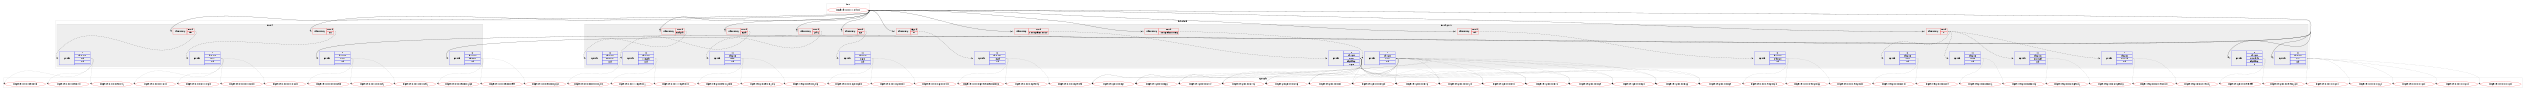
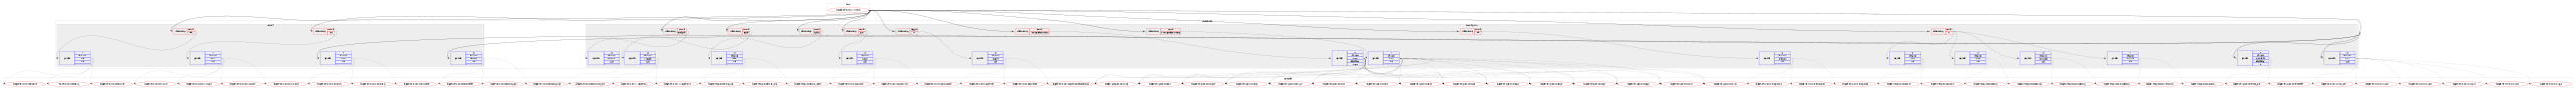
  digraph {
    compound=true
    concentrate=true
    fontname=Helvetica
    fontsize=10
    newrank=true
    rankdir=TB
    ranksep=1.5
    node [color=red fontname=Helvetica fontsize=10]
    edge [arrowhead=vee headport=w style=dotted tailport=e weight=100]
    n1 [label="portage://dev-python/Kivy-1.9.1-r1" width=4]
    n2 [color=blue label=<<TABLE BORDER="0" CELLBORDER="1" CELLSPACING="0" CELLPADDING="4" WIDTH="220"><TR><TD ROWSPAN="6" CELLPADDING="30">pack_dep</TD></TR><TR><TD WIDTH="110">no</TD></TR><TR><TD>dev-python</TD></TR><TR><TD>sphinx</TD></TR><TR><TD>none</TD></TR><TR><TD></TD></TR></TABLE>> shape=none]
    n3 [label=<<TABLE BORDER="0" CELLBORDER="1" CELLSPACING="0" CELLPADDING="4"><TR><TD ROWSPAN="3" CELLPADDING="10">use_conditional</TD></TR><TR><TD>positive</TD></TR><TR><TD>doc</TD></TR></TABLE>> shape=none]
    n4 [color=blue label=<<TABLE BORDER="0" CELLBORDER="1" CELLSPACING="0" CELLPADDING="4" WIDTH="220"><TR><TD ROWSPAN="6" CELLPADDING="30">pack_dep</TD></TR><TR><TD WIDTH="110">no</TD></TR><TR><TD>dev-python</TD></TR><TR><TD>nose</TD></TR><TR><TD>none</TD></TR><TR><TD></TD></TR></TABLE>> shape=none]
    n5 [label=<<TABLE BORDER="0" CELLBORDER="1" CELLSPACING="0" CELLPADDING="4"><TR><TD ROWSPAN="3" CELLPADDING="10">use_conditional</TD></TR><TR><TD>positive</TD></TR><TR><TD>test</TD></TR></TABLE>> shape=none]
    n6 [color=blue label=<<TABLE BORDER="0" CELLBORDER="1" CELLSPACING="0" CELLPADDING="4" WIDTH="220"><TR><TD ROWSPAN="6" CELLPADDING="30">pack_dep</TD></TR><TR><TD WIDTH="110">no</TD></TR><TR><TD>dev-python</TD></TR><TR><TD>cython</TD></TR><TR><TD>none</TD></TR><TR><TD></TD></TR></TABLE>> shape=none]
    n7 [color=blue label=<<TABLE BORDER="0" CELLBORDER="1" CELLSPACING="0" CELLPADDING="4" WIDTH="220"><TR><TD ROWSPAN="6" CELLPADDING="30">pack_dep</TD></TR><TR><TD WIDTH="110">no</TD></TR><TR><TD>dev-python</TD></TR><TR><TD>setuptools</TD></TR><TR><TD>none</TD></TR><TR><TD></TD></TR></TABLE>> shape=none]
    n8 [color=blue label=<<TABLE BORDER="0" CELLBORDER="1" CELLSPACING="0" CELLPADDING="4" WIDTH="220"><TR><TD ROWSPAN="6" CELLPADDING="30">pack_dep</TD></TR><TR><TD WIDTH="110">no</TD></TR><TR><TD>dev-python</TD></TR><TR><TD>pygame</TD></TR><TR><TD>none</TD></TR><TR><TD></TD></TR></TABLE>> shape=none]
    n9 [label=<<TABLE BORDER="0" CELLBORDER="1" CELLSPACING="0" CELLPADDING="4"><TR><TD ROWSPAN="3" CELLPADDING="10">use_conditional</TD></TR><TR><TD>negative</TD></TR><TR><TD>sdl</TD></TR></TABLE>> shape=none]
    n10 [color=blue label=<<TABLE BORDER="0" CELLBORDER="1" CELLSPACING="0" CELLPADDING="4" WIDTH="220"><TR><TD ROWSPAN="6" CELLPADDING="30">pack_dep</TD></TR><TR><TD WIDTH="110">no</TD></TR><TR><TD>dev-python</TD></TR><TR><TD>pycairo</TD></TR><TR><TD>none</TD></TR><TR><TD></TD></TR></TABLE>> shape=none]
    n11 [label=<<TABLE BORDER="0" CELLBORDER="1" CELLSPACING="0" CELLPADDING="4"><TR><TD ROWSPAN="3" CELLPADDING="10">use_conditional</TD></TR><TR><TD>positive</TD></TR><TR><TD>cairo</TD></TR></TABLE>> shape=none]
    n12 [color=blue label=<<TABLE BORDER="0" CELLBORDER="1" CELLSPACING="0" CELLPADDING="4" WIDTH="220"><TR><TD ROWSPAN="6" CELLPADDING="30">pack_dep</TD></TR><TR><TD WIDTH="110">no</TD></TR><TR><TD>media-libs</TD></TR><TR><TD>opencv</TD></TR><TR><TD>none</TD></TR><TR><TD></TD></TR></TABLE>> shape=none]
    n13 [label=<<TABLE BORDER="0" CELLBORDER="1" CELLSPACING="0" CELLPADDING="4"><TR><TD ROWSPAN="3" CELLPADDING="10">use_conditional</TD></TR><TR><TD>positive</TD></TR><TR><TD>camera</TD></TR></TABLE>> shape=none]
    n14 [color=blue label=<<TABLE BORDER="0" CELLBORDER="1" CELLSPACING="0" CELLPADDING="4" WIDTH="220"><TR><TD ROWSPAN="6" CELLPADDING="30">pack_dep</TD></TR><TR><TD WIDTH="110">no</TD></TR><TR><TD>dev-python</TD></TR><TR><TD>kivy-garden</TD></TR><TR><TD>none</TD></TR><TR><TD></TD></TR></TABLE>> shape=none]
    n15 [label=<<TABLE BORDER="0" CELLBORDER="1" CELLSPACING="0" CELLPADDING="4"><TR><TD ROWSPAN="3" CELLPADDING="10">use_conditional</TD></TR><TR><TD>positive</TD></TR><TR><TD>garden</TD></TR></TABLE>> shape=none]
    n16 [color=blue label=<<TABLE BORDER="0" CELLBORDER="1" CELLSPACING="0" CELLPADDING="4" WIDTH="220"><TR><TD ROWSPAN="6" CELLPADDING="30">pack_dep</TD></TR><TR><TD WIDTH="110">no</TD></TR><TR><TD>dev-python</TD></TR><TR><TD>gst-python</TD></TR><TR><TD>none</TD></TR><TR><TD></TD></TR></TABLE>> shape=none]
    n17 [label=<<TABLE BORDER="0" CELLBORDER="1" CELLSPACING="0" CELLPADDING="4"><TR><TD ROWSPAN="3" CELLPADDING="10">use_conditional</TD></TR><TR><TD>positive</TD></TR><TR><TD>gstreamer</TD></TR></TABLE>> shape=none]
    n18 [color=blue label=<<TABLE BORDER="0" CELLBORDER="1" CELLSPACING="0" CELLPADDING="4" WIDTH="220"><TR><TD ROWSPAN="6" CELLPADDING="30">pack_dep</TD></TR><TR><TD WIDTH="110">no</TD></TR><TR><TD>dev-lang</TD></TR><TR><TD>python</TD></TR><TR><TD>greaterequal</TD></TR><TR><TD>2.7.5-r2</TD></TR></TABLE>> shape=none]
    n19 [label=<<TABLE BORDER="0" CELLBORDER="1" CELLSPACING="0" CELLPADDING="4"><TR><TD ROWSPAN="3" CELLPADDING="10">use_conditional</TD></TR><TR><TD>positive</TD></TR><TR><TD>python_targets_python2_7</TD></TR></TABLE>> shape=none]
    n20 [color=blue label=<<TABLE BORDER="0" CELLBORDER="1" CELLSPACING="0" CELLPADDING="4" WIDTH="220"><TR><TD ROWSPAN="6" CELLPADDING="30">pack_dep</TD></TR><TR><TD WIDTH="110">no</TD></TR><TR><TD>dev-lang</TD></TR><TR><TD>python</TD></TR><TR><TD>none</TD></TR><TR><TD></TD></TR></TABLE>> shape=none]
    n21 [label=<<TABLE BORDER="0" CELLBORDER="1" CELLSPACING="0" CELLPADDING="4"><TR><TD ROWSPAN="3" CELLPADDING="10">use_conditional</TD></TR><TR><TD>positive</TD></TR><TR><TD>python_targets_python3_5</TD></TR></TABLE>> shape=none]
    n22 [color=blue label=<<TABLE BORDER="0" CELLBORDER="1" CELLSPACING="0" CELLPADDING="4" WIDTH="220"><TR><TD ROWSPAN="6" CELLPADDING="30">pack_dep</TD></TR><TR><TD WIDTH="110">no</TD></TR><TR><TD>media-libs</TD></TR><TR><TD>libsdl2</TD></TR><TR><TD>none</TD></TR><TR><TD></TD></TR></TABLE>> shape=none]
    n23 [color=blue label=<<TABLE BORDER="0" CELLBORDER="1" CELLSPACING="0" CELLPADDING="4" WIDTH="220"><TR><TD ROWSPAN="6" CELLPADDING="30">pack_dep</TD></TR><TR><TD WIDTH="110">no</TD></TR><TR><TD>media-libs</TD></TR><TR><TD>sdl2-ttf</TD></TR><TR><TD>none</TD></TR><TR><TD></TD></TR></TABLE>> shape=none]
    n24 [color=blue label=<<TABLE BORDER="0" CELLBORDER="1" CELLSPACING="0" CELLPADDING="4" WIDTH="220"><TR><TD ROWSPAN="6" CELLPADDING="30">pack_dep</TD></TR><TR><TD WIDTH="110">no</TD></TR><TR><TD>media-libs</TD></TR><TR><TD>sdl2-image</TD></TR><TR><TD>none</TD></TR><TR><TD></TD></TR></TABLE>> shape=none]
    n25 [color=blue label=<<TABLE BORDER="0" CELLBORDER="1" CELLSPACING="0" CELLPADDING="4" WIDTH="220"><TR><TD ROWSPAN="6" CELLPADDING="30">pack_dep</TD></TR><TR><TD WIDTH="110">no</TD></TR><TR><TD>media-libs</TD></TR><TR><TD>sdl2-mixer</TD></TR><TR><TD>none</TD></TR><TR><TD></TD></TR></TABLE>> shape=none]
    n26 [label=<<TABLE BORDER="0" CELLBORDER="1" CELLSPACING="0" CELLPADDING="4"><TR><TD ROWSPAN="3" CELLPADDING="10">use_conditional</TD></TR><TR><TD>positive</TD></TR><TR><TD>sdl</TD></TR></TABLE>> shape=none]
    n27 [color=blue label=<<TABLE BORDER="0" CELLBORDER="1" CELLSPACING="0" CELLPADDING="4" WIDTH="220"><TR><TD ROWSPAN="6" CELLPADDING="30">pack_dep</TD></TR><TR><TD WIDTH="110">no</TD></TR><TR><TD>dev-python</TD></TR><TR><TD>pyenchant</TD></TR><TR><TD>none</TD></TR><TR><TD></TD></TR></TABLE>> shape=none]
    n28 [label=<<TABLE BORDER="0" CELLBORDER="1" CELLSPACING="0" CELLPADDING="4"><TR><TD ROWSPAN="3" CELLPADDING="10">use_conditional</TD></TR><TR><TD>positive</TD></TR><TR><TD>spell</TD></TR></TABLE>> shape=none]
    n29 [color=blue label=<<TABLE BORDER="0" CELLBORDER="1" CELLSPACING="0" CELLPADDING="4" WIDTH="220"><TR><TD ROWSPAN="6" CELLPADDING="30">pack_dep</TD></TR><TR><TD WIDTH="110">no</TD></TR><TR><TD>dev-lang</TD></TR><TR><TD>python-exec</TD></TR><TR><TD>greaterequal</TD></TR><TR><TD>2</TD></TR></TABLE>> shape=none]
    n30 [color=blue label=<<TABLE BORDER="0" CELLBORDER="1" CELLSPACING="0" CELLPADDING="4" WIDTH="220"><TR><TD ROWSPAN="6" CELLPADDING="30">pack_dep</TD></TR><TR><TD WIDTH="110">no</TD></TR><TR><TD>dev-python</TD></TR><TR><TD>pillow</TD></TR><TR><TD>none</TD></TR><TR><TD></TD></TR></TABLE>> shape=none]
    n31 [label="portage://dev-python/sphinx-1.2.2-r1" width=4]
    n32 [label="portage://dev-python/sphinx-1.2.3-r1" width=4]
    n33 [label="portage://dev-python/sphinx-1.7.5-r1" width=4]
    n34 [label="portage://dev-python/sphinx-2.0.1" width=4]
    n35 [label="portage://dev-python/nose-1.3.7-r1" width=4]
    n36 [label="portage://dev-python/nose-1.3.7-r3" width=4]
-   n37 [label="portage://dev-python/nose-1.3.7-r4" width=4]
+   n37 [label="exec://dev-python/nose-1.3.7-r4" width=4]
    n38 [label="portage://dev-python/cython-0.29.13" width=4]
    n39 [label="portage://dev-python/cython-0.29.14" width=4]
    n40 [label="portage://dev-python/cython-0.29.4" width=4]
    n41 [label="portage://dev-python/setuptools-40.6.3" width=4]
    n42 [label="portage://dev-python/setuptools-41.5.1" width=4]
    n43 [label="portage://dev-python/setuptools-9999" width=4]
    n44 [label="portage://dev-python/pygame-1.9.2_pre20120101-r2" width=4]
    n45 [label="portage://dev-python/pygame-1.9.3" width=4]
    n46 [label="portage://dev-python/pygame-1.9.6" width=4]
    n47 [label="portage://dev-python/pycairo-1.16.3-r1" width=4]
    n48 [label="portage://dev-python/pycairo-1.17.0-r1" width=4]
    n49 [label="portage://dev-python/pycairo-1.18.1" width=4]
    n50 [label="portage://media-libs/opencv-2.4.13-r3" width=4]
    n51 [label="portage://media-libs/opencv-3.4.1-r5" width=4]
    n52 [label="portage://media-libs/opencv-3.4.1-r6" width=4]
    n53 [label="portage://dev-python/kivy-garden-0.1.1" width=4]
    n54 [label="portage://dev-python/kivy-garden-0.1.4" width=4]
    n55 [label="portage://dev-python/gst-python-1.14.1-r1" width=4]
    n56 [label="portage://lang-lang/python-2.7.15" width=4]
    n57 [label="portage://dev-lang/python-2.7.16" width=4]
    n58 [label="portage://dev-lang/python-2.7.17" width=4]
    n59 [label="portage://dev-lang/python-3.5.5" width=4]
    n60 [label="portage://dev-lang/python-3.5.7" width=4]
    n61 [label="portage://dev-lang/python-3.5.9" width=4]
    n62 [label="portage://dev-lang/python-3.6.5" width=4]
    n63 [label="portage://dev-lang/python-3.6.8" width=4]
    n64 [label="portage://dev-lang/python-3.6.9" width=4]
    n65 [label="portage://dev-lang/python-3.7.2" width=4]
    n66 [label="portage://dev-lang/python-3.7.3" width=4]
    n67 [label="portage://dev-lang/python-3.7.4-r1" width=4]
    n68 [label="portage://dev-lang/python-3.7.5" width=4]
    n69 [label="portage://dev-lang/python-3.7.5-r1" width=4]
    n70 [label="portage://dev-lang/python-3.8.0" width=4]
    n71 [label="portage://media-libs/libsdl2-2.0.10" width=4]
    n72 [label="portage://media-libs/libsdl2-2.0.9" width=4]
    n73 [label="portage://media-libs/sdl2-ttf-2.0.14" width=4]
    n74 [label="portage://media-libs/sdl2-ttf-2.0.15" width=4]
    n75 [label="portage://media-libs/sdl2-image-2.0.4" width=4]
    n76 [label="portage://media-libs/sdl2-image-2.0.5" width=4]
    n77 [label="portage://media-libs/sdl2-mixer-2.0.2-r1" width=4]
-   n78 [label="portage://media-libs/sdl2-mixer-2.0.4" width=4]
+   n78 [label="portage://media-libs/sdl2-lang-2.0.4" width=4]
    n79 [label="portage://dev-python/pyenchant-1.6.6" width=4]
    n80 [label="portage://dev-python/pyenchant-1.6.8" width=4]
    n81 [label="portage://dev-python/pyenchant-2.0.0" width=4]
    n82 [label="portage://dev-lang/python-exec-2.4.6-r1" width=4]
    n83 [label="portage://dev-lang/python-exec-9999" width=4]
+   n84 [label="portage://dev-python/pillow-3.4.2-r1" width=4]
    n85 [label="portage://dev-python/pillow-5.4.1" width=4]
    n86 [label="portage://dev-python/pillow-6.0.0" width=4]
    n87 [label="portage://dev-python/pillow-6.1.0" width=4]
    n88 [label="portage://dev-python/pillow-6.2.0" width=4]
    n89 [label="portage://dev-python/pillow-6.2.1" width=4]
    subgraph cluster_1 {
      color=gray
      label=<<i>ebuild</i>>
      rank=same
      n1
    }
    subgraph cluster_2 {
      color=gray
      label=<<i>dependencies</i>>
      subgraph cluster_3 {
        color=gray
        fillcolor="#eeeeee"
        label=<<i>compile</i>>
        style=filled
        subgraph sub_4 {
          color=gray
          fillcolor="#eeeeee"
          label=<<i>compile</i>>
          style=filled
          n3
          subgraph sub_5 {
            color=gray
            fillcolor="#eeeeee"
            label=<<i>compile</i>>
            style=filled
            n2
          }
        }
        subgraph sub_6 {
          color=gray
          fillcolor="#eeeeee"
          label=<<i>compile</i>>
          style=filled
          n5
          subgraph sub_7 {
            color=gray
            fillcolor="#eeeeee"
            label=<<i>compile</i>>
            style=filled
            n4
          }
        }
        subgraph sub_8 {
          color=gray
          fillcolor="#eeeeee"
          label=<<i>compile</i>>
          style=filled
          n6
        }
        subgraph sub_9 {
          color=gray
          fillcolor="#eeeeee"
          label=<<i>compile</i>>
          style=filled
          n7
        }
      }
      subgraph cluster_10 {
        color=gray
        fillcolor="#eeeeee"
        label=<<i>compile and run</i>>
        style=filled
        subgraph sub_11 {
          color=gray
          fillcolor="#eeeeee"
          label=<<i>compile and run</i>>
          style=filled
          n9
          subgraph sub_12 {
            color=gray
            fillcolor="#eeeeee"
            label=<<i>compile and run</i>>
            style=filled
            n8
          }
        }
        subgraph sub_13 {
          color=gray
          fillcolor="#eeeeee"
          label=<<i>compile and run</i>>
          style=filled
          n11
          subgraph sub_14 {
            color=gray
            fillcolor="#eeeeee"
            label=<<i>compile and run</i>>
            style=filled
            n10
          }
        }
        subgraph sub_15 {
          color=gray
          fillcolor="#eeeeee"
          label=<<i>compile and run</i>>
          style=filled
          n13
          subgraph sub_16 {
            color=gray
            fillcolor="#eeeeee"
            label=<<i>compile and run</i>>
            style=filled
            n12
          }
        }
        subgraph sub_17 {
          color=gray
          fillcolor="#eeeeee"
          label=<<i>compile and run</i>>
          style=filled
          n15
          subgraph sub_18 {
            color=gray
            fillcolor="#eeeeee"
            label=<<i>compile and run</i>>
            style=filled
            n14
          }
        }
        subgraph sub_19 {
          color=gray
          fillcolor="#eeeeee"
          label=<<i>compile and run</i>>
          style=filled
          n17
          subgraph sub_20 {
            color=gray
            fillcolor="#eeeeee"
            label=<<i>compile and run</i>>
            style=filled
            n16
          }
        }
        subgraph sub_21 {
          color=gray
          fillcolor="#eeeeee"
          label=<<i>compile and run</i>>
          style=filled
          n19
          subgraph sub_22 {
            color=gray
            fillcolor="#eeeeee"
            label=<<i>compile and run</i>>
            style=filled
            n18
          }
        }
        subgraph sub_23 {
          color=gray
          fillcolor="#eeeeee"
          label=<<i>compile and run</i>>
          style=filled
          n21
          subgraph sub_24 {
            color=gray
            fillcolor="#eeeeee"
            label=<<i>compile and run</i>>
            style=filled
            n20
          }
        }
        subgraph sub_25 {
          color=gray
          fillcolor="#eeeeee"
          label=<<i>compile and run</i>>
          style=filled
          n26
          subgraph sub_26 {
            color=gray
            fillcolor="#eeeeee"
            label=<<i>compile and run</i>>
            style=filled
            n22
          }
          subgraph sub_27 {
            color=gray
            fillcolor="#eeeeee"
            label=<<i>compile and run</i>>
            style=filled
            n23
          }
          subgraph sub_28 {
            color=gray
            fillcolor="#eeeeee"
            label=<<i>compile and run</i>>
            style=filled
            n24
          }
          subgraph sub_29 {
            color=gray
            fillcolor="#eeeeee"
            label=<<i>compile and run</i>>
            style=filled
            n25
          }
        }
        subgraph sub_30 {
          color=gray
          fillcolor="#eeeeee"
          label=<<i>compile and run</i>>
          style=filled
          n28
          subgraph sub_31 {
            color=gray
            fillcolor="#eeeeee"
            label=<<i>compile and run</i>>
            style=filled
            n27
          }
        }
        subgraph sub_32 {
          color=gray
          fillcolor="#eeeeee"
          label=<<i>compile and run</i>>
          style=filled
          n29
        }
        subgraph sub_33 {
          color=gray
          fillcolor="#eeeeee"
          label=<<i>compile and run</i>>
          style=filled
          n30
        }
      }
      subgraph cluster_34 {
        color=gray
        fillcolor="#eeeeee"
        label=<<i>run</i>>
        style=filled
      }
    }
    subgraph cluster_35 {
      color=gray
      label=<<i>candidates</i>>
      rank=same
      subgraph sub_36 {
        color=black
        label=<<i>candidates</i>>
        nodesep=1
        rank=same
        n31
        n32
        n33
        n34
      }
      subgraph sub_37 {
        color=black
        label=<<i>candidates</i>>
        nodesep=1
        rank=same
        n35
        n36
        n37
      }
      subgraph sub_38 {
        color=black
        label=<<i>candidates</i>>
        nodesep=1
        rank=same
        n38
        n39
        n40
      }
      subgraph sub_39 {
        color=black
        label=<<i>candidates</i>>
        nodesep=1
        rank=same
        n41
        n42
        n43
      }
      subgraph sub_40 {
        color=black
        label=<<i>candidates</i>>
        nodesep=1
        rank=same
        n44
        n45
        n46
      }
      subgraph sub_41 {
        color=black
        label=<<i>candidates</i>>
        nodesep=1
        rank=same
        n47
        n48
        n49
      }
      subgraph sub_42 {
        color=black
        label=<<i>candidates</i>>
        nodesep=1
        rank=same
        n50
        n51
        n52
      }
      subgraph sub_43 {
        color=black
        label=<<i>candidates</i>>
        nodesep=1
        rank=same
        n53
        n54
      }
      subgraph sub_44 {
        color=black
        label=<<i>candidates</i>>
        nodesep=1
        rank=same
        n55
      }
      subgraph sub_45 {
        color=black
        label=<<i>candidates</i>>
        nodesep=1
        rank=same
        n56
        n57
        n58
        n59
        n60
        n61
        n62
        n63
        n64
        n65
        n66
        n67
        n68
        n69
        n70
      }
      subgraph sub_46 {
        color=black
        label=<<i>candidates</i>>
        nodesep=1
        rank=same
        n56
        n57
        n58
        n59
        n60
        n61
        n62
        n63
        n64
        n65
        n66
        n67
        n68
        n69
        n70
      }
      subgraph sub_47 {
        color=black
        label=<<i>candidates</i>>
        nodesep=1
        rank=same
        n71
        n72
      }
      subgraph sub_48 {
        color=black
        label=<<i>candidates</i>>
        nodesep=1
        rank=same
        n73
        n74
      }
      subgraph sub_49 {
        color=black
        label=<<i>candidates</i>>
        nodesep=1
        rank=same
        n75
        n76
      }
      subgraph sub_50 {
        color=black
        label=<<i>candidates</i>>
        nodesep=1
        rank=same
        n77
        n78
      }
      subgraph sub_51 {
        color=black
        label=<<i>candidates</i>>
        nodesep=1
        rank=same
        n79
        n80
        n81
      }
      subgraph sub_52 {
        color=black
        label=<<i>candidates</i>>
        nodesep=1
        rank=same
        n82
        n83
      }
      subgraph sub_53 {
        color=black
        label=<<i>candidates</i>>
        nodesep=1
        rank=same
+       n84
        n85
        n86
        n87
        n88
        n89
      }
    }
    n1 -> n3 [style=solid weight=20]
    n1 -> n5 [style=solid weight=20]
    n1 -> n6 [style=solid weight=20]
    n1 -> n7 [style=solid weight=20]
    n1 -> n9 [arrowhead=odotvee style=solid weight=20]
    n1 -> n11 [arrowhead=odotvee style=solid weight=20]
    n1 -> n13 [arrowhead=odotvee style=solid weight=20]
    n1 -> n15 [arrowhead=odotvee style=solid weight=20]
    n1 -> n17 [arrowhead=odotvee style=solid weight=20]
    n1 -> n19 [arrowhead=odotvee style=solid weight=20]
    n1 -> n21 [arrowhead=odotvee style=solid weight=20]
    n1 -> n26 [arrowhead=odotvee style=solid weight=20]
    n1 -> n28 [arrowhead=odotvee style=solid weight=20]
    n1 -> n29 [arrowhead=odotvee style=solid weight=20]
    n1 -> n30 [arrowhead=odotvee style=solid weight=20]
    n2 -> n31
    n2 -> n32
    n2 -> n33
    n2 -> n34
    n3 -> n2 [style=dashed weight=20]
    n4 -> n35
    n4 -> n36
    n4 -> n37
    n5 -> n4 [style=dashed weight=20]
    n6 -> n38
    n6 -> n39
    n6 -> n40
    n7 -> n41
    n7 -> n42
    n7 -> n43
    n8 -> n44
    n8 -> n45
    n8 -> n46
    n9 -> n8 [style=dashed weight=20]
    n10 -> n47
    n10 -> n48
    n10 -> n49
    n11 -> n10 [style=dashed weight=20]
    n12 -> n50
    n12 -> n51
    n12 -> n52
    n13 -> n12 [style=dashed weight=20]
    n14 -> n53
    n14 -> n54
    n15 -> n14 [style=dashed weight=20]
    n16 -> n55
    n17 -> n16 [style=dashed weight=20]
    n18 -> n56
    n18 -> n57
    n18 -> n58
    n18 -> n59
    n18 -> n60
    n18 -> n61
    n18 -> n62
    n18 -> n63
    n18 -> n64
    n18 -> n65
    n18 -> n66
    n18 -> n67
    n18 -> n68
    n18 -> n69
    n18 -> n70
    n19 -> n18 [style=dashed weight=20]
    n20 -> n56
    n20 -> n57
    n20 -> n58
    n20 -> n59
    n20 -> n60
    n20 -> n61
    n20 -> n62
    n20 -> n63
    n20 -> n64
    n20 -> n65
    n20 -> n66
    n20 -> n67
    n20 -> n68
    n20 -> n69
    n20 -> n70
    n21 -> n20 [style=dashed weight=20]
    n22 -> n71
    n22 -> n72
    n23 -> n73
    n23 -> n74
    n24 -> n75
    n24 -> n76
    n25 -> n77
    n25 -> n78
    n26 -> n22 [style=dashed weight=20]
    n26 -> n23 [style=dashed weight=20]
    n26 -> n24 [style=dashed weight=20]
    n26 -> n25 [style=dashed weight=20]
    n27 -> n79
    n27 -> n80
    n27 -> n81
    n28 -> n27 [style=dashed weight=20]
    n29 -> n82
    n29 -> n83
+   n30 -> n84
    n30 -> n85
    n30 -> n86
    n30 -> n87
    n30 -> n88
    n30 -> n89
  }
